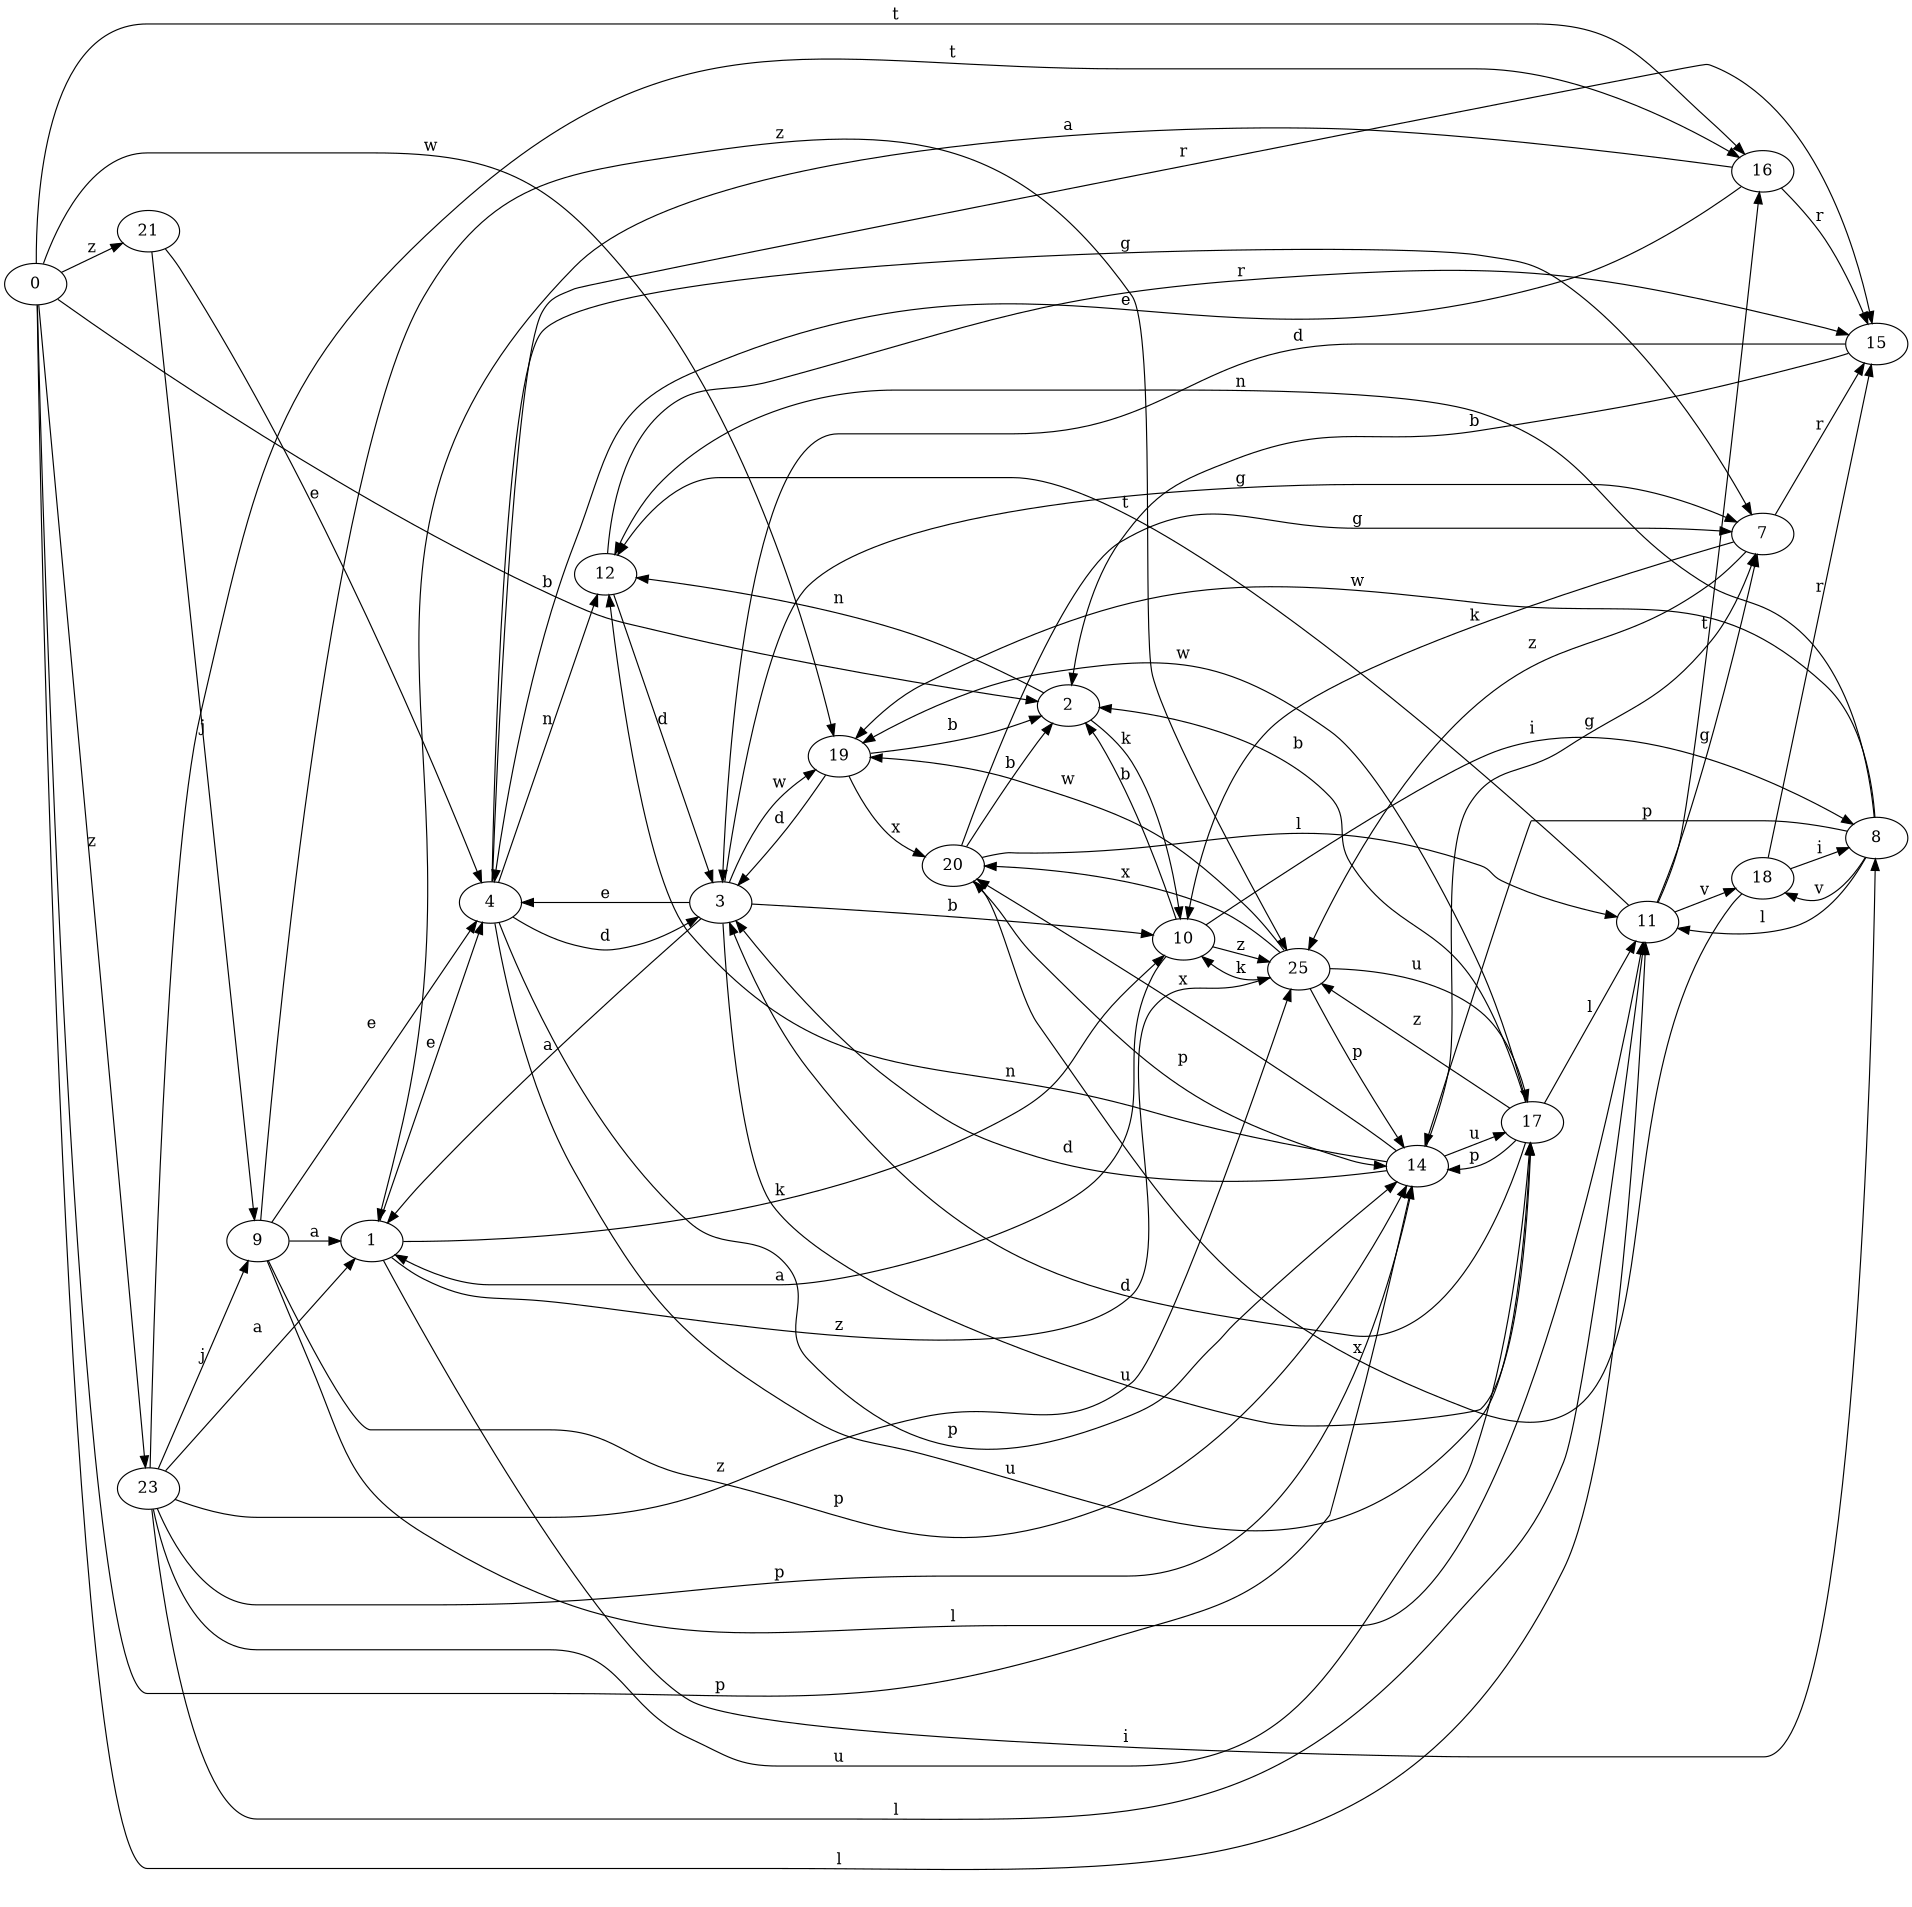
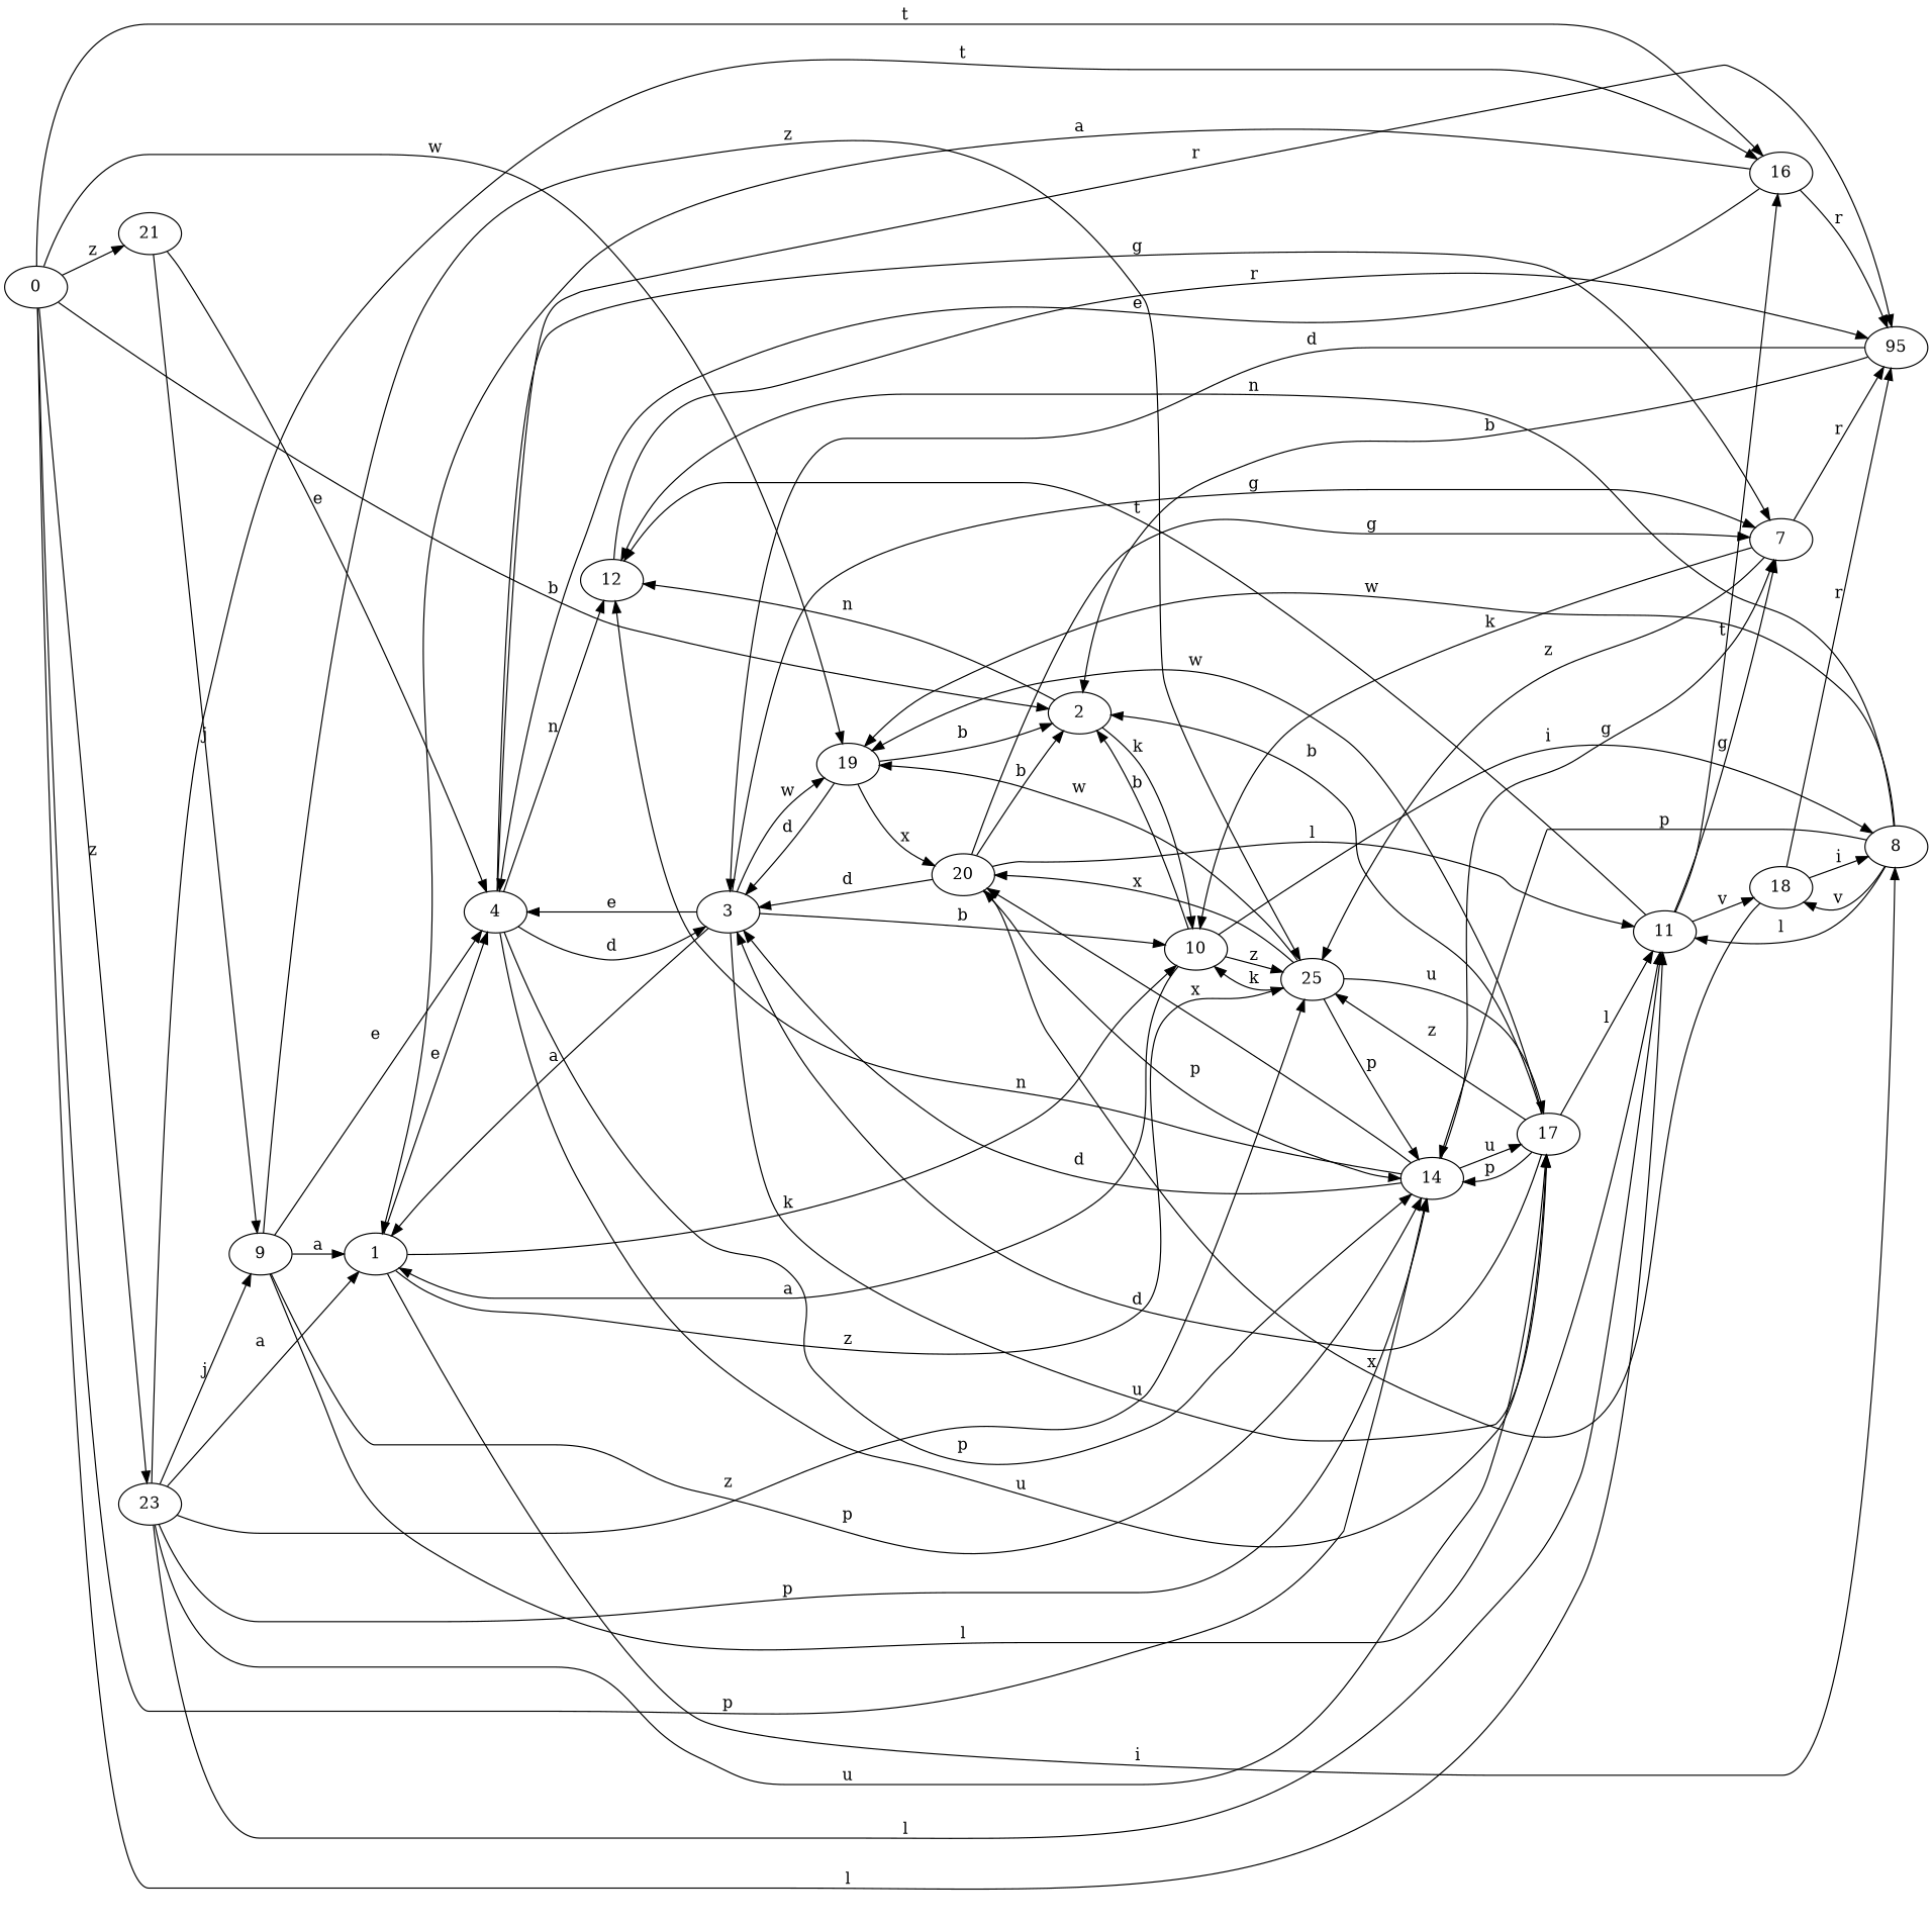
  strict digraph {
    rankdir=LR
    1
    4
    8
    10
    25
    12
    3
    7
    17
    14
-   15
+   15 [label=95]
    19
    11
    18
    2
    20
    16
    9
    0
    21
    23
    1 -> 4 [label=e]
    1 -> 8 [label=i]
    1 -> 10 [label=k]
    1 -> 25 [label=z]
    4 -> 12 [label=n]
    4 -> 3 [label=d]
    4 -> 7 [label=g]
    4 -> 17 [label=u]
    4 -> 14 [label=p]
    4 -> 15 [label=r]
    8 -> 12 [label=n]
    8 -> 14 [label=p]
    8 -> 19 [label=w]
    8 -> 11 [label=l]
    8 -> 18 [label=v]
    10 -> 1 [label=a]
    10 -> 8 [label=i]
    10 -> 25 [label=z]
    10 -> 2 [label=b]
    25 -> 10 [label=k]
    25 -> 17 [label=u]
    25 -> 14 [label=p]
    25 -> 19 [label=w]
    25 -> 20 [label=x]
-   12 -> 3 [label=d]
+   20 -> 3 [label=d]
    12 -> 15 [label=r]
    3 -> 1 [label=a]
    3 -> 4 [label=e]
    3 -> 10 [label=b]
    3 -> 7 [label=g]
    3 -> 17 [label=u]
    3 -> 19 [label=w]
    7 -> 10 [label=k]
    7 -> 25 [label=z]
    7 -> 15 [label=r]
    17 -> 25 [label=z]
    17 -> 3 [label=d]
    17 -> 14 [label=p]
    17 -> 19 [label=w]
    17 -> 11 [label=l]
    17 -> 2 [label=b]
    14 -> 12 [label=n]
    14 -> 3 [label=d]
    14 -> 7 [label=g]
    14 -> 17 [label=u]
    14 -> 20 [label=x]
    15 -> 3 [label=d]
    15 -> 2 [label=b]
    19 -> 3 [label=d]
    19 -> 2 [label=b]
    19 -> 20 [label=x]
    11 -> 12 [label=t]
    11 -> 7 [label=g]
    11 -> 18 [label=v]
    11 -> 16 [label=t]
    18 -> 8 [label=i]
    18 -> 15 [label=r]
    18 -> 20 [label=x]
    2 -> 10 [label=k]
    2 -> 12 [label=n]
    20 -> 7 [label=g]
    20 -> 14 [label=p]
    20 -> 11 [label=l]
    20 -> 2 [label=b]
    16 -> 1 [label=a]
    16 -> 4 [label=e]
    16 -> 15 [label=r]
    9 -> 1 [label=a]
    9 -> 4 [label=e]
    9 -> 25 [label=z]
    9 -> 14 [label=p]
    9 -> 11 [label=l]
    0 -> 14 [label=p]
    0 -> 19 [label=w]
    0 -> 11 [label=l]
    0 -> 2 [label=b]
    0 -> 16 [label=t]
    0 -> 21 [label=z]
    0 -> 23 [label=z]
    21 -> 4 [label=e]
    21 -> 9 [label=j]
    23 -> 1 [label=a]
    23 -> 25 [label=z]
    23 -> 17 [label=u]
    23 -> 14 [label=p]
    23 -> 11 [label=l]
    23 -> 16 [label=t]
    23 -> 9 [label=j]
  }
